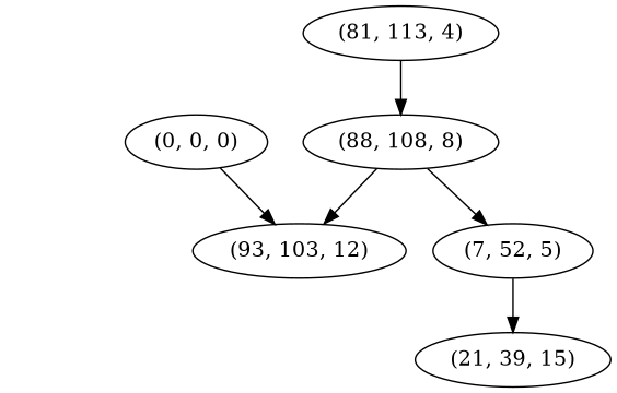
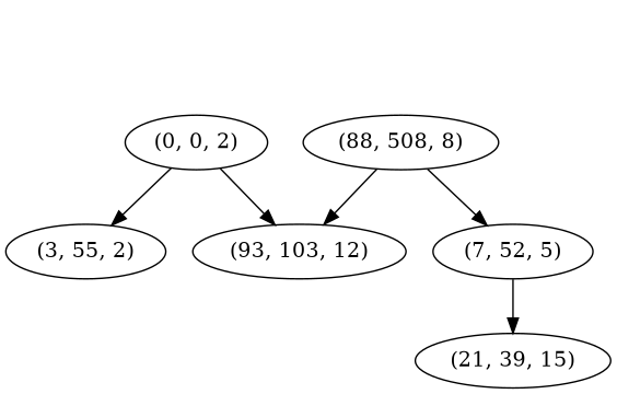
  digraph {
-   "(0, 0, 0)"
+   "(0, 0, 0)" [label="(0, 0, 2)"]
+   "(3, 55, 2)"
    "(93, 103, 12)"
-   "(81, 113, 4)"
-   "(88, 108, 8)"
+   "(88, 108, 8)" [label="(88, 508, 8)"]
    n6 [label="(21, 39, 15)"]
    "(7, 52, 5)"
+   "(0, 0, 0)" -> "(3, 55, 2)"
    "(0, 0, 0)" -> "(93, 103, 12)"
-   "(81, 113, 4)" -> "(88, 108, 8)"
    "(88, 108, 8)" -> "(93, 103, 12)"
    "(88, 108, 8)" -> "(7, 52, 5)"
    "(7, 52, 5)" -> n6
  }
